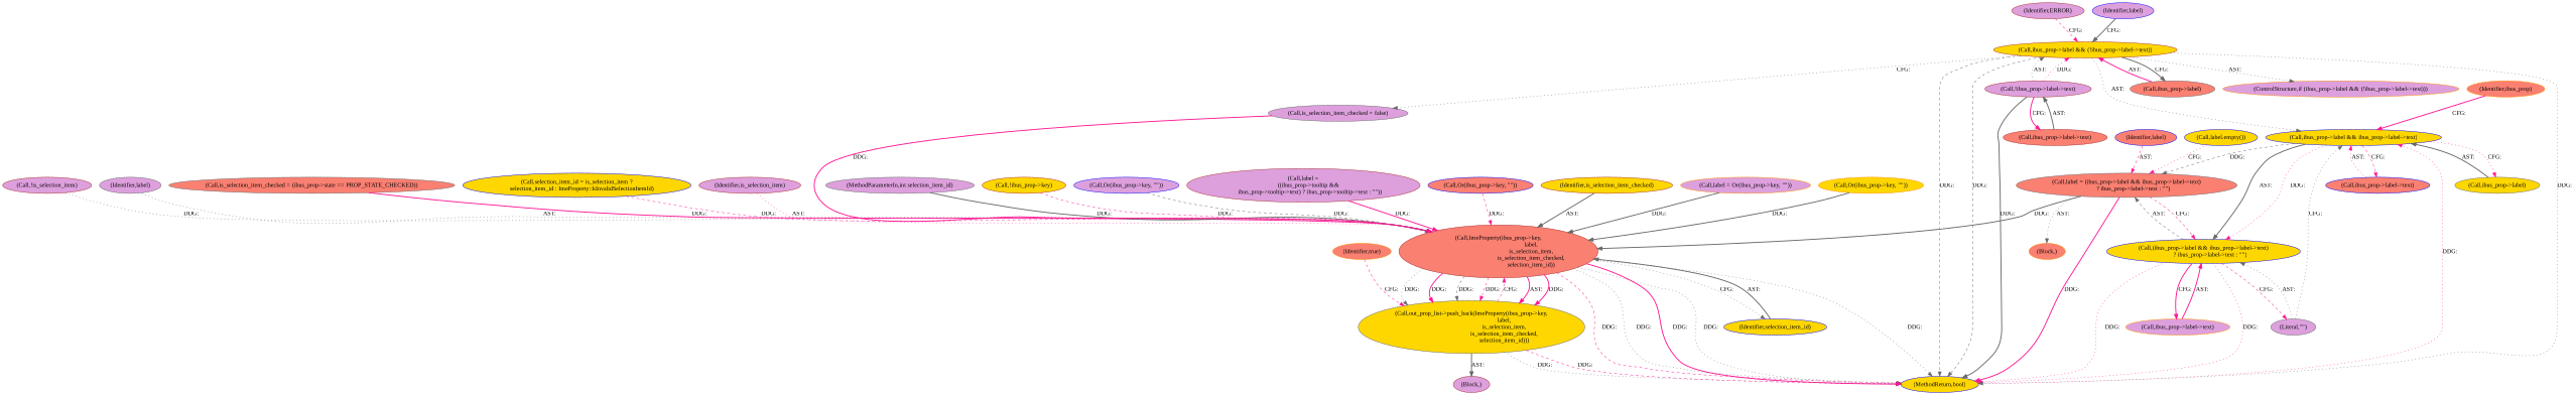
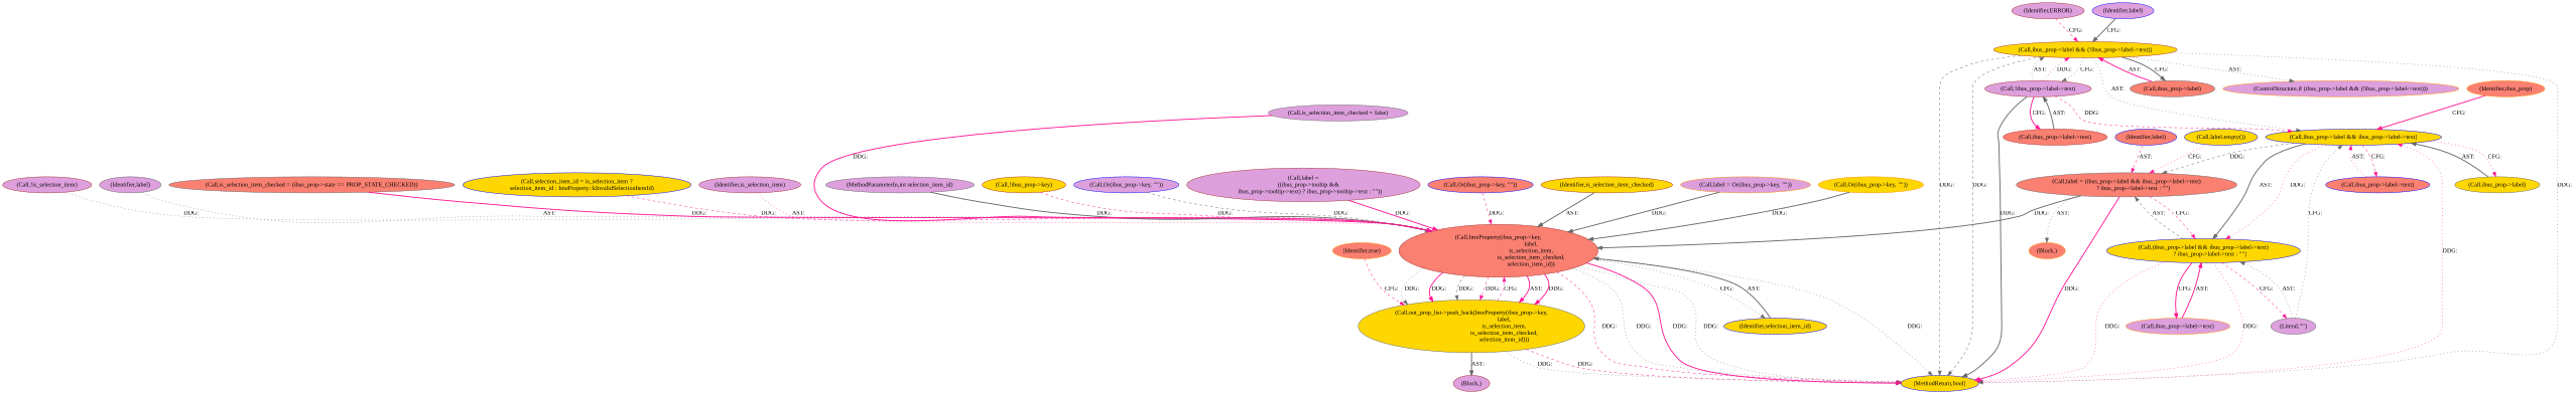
  digraph {
    fontname="Liberation Serif"
    node [color=blue fillcolor=plum fontname="Liberation Serif" style=filled]
    edge [color=deeppink fontname="Liberation Serif" style=bold]
    n1 [fillcolor=gold label="(Call,ibus_prop->label && ibus_prop->label->text)"]
    n2 [color=gray40 fillcolor=salmon label="(Call,label = (ibus_prop->label && ibus_prop->label->text)\n        ? ibus_prop->label->text : \"\")"]
    n3 [fillcolor=gold label="(Call,(ibus_prop->label && ibus_prop->label->text)\n        ? ibus_prop->label->text : \"\")"]
    n4 [color=gray40 fillcolor=gold label="(Call,ibus_prop->label)"]
    n5 [fillcolor=salmon label="(Call,ibus_prop->label->text)"]
    n6 [fillcolor=gold label="(MethodReturn,bool)"]
    n7 [color=brown fillcolor=salmon label="(Call,ImeProperty(ibus_prop->key,\n                                       label,\n                                       is_selection_item,\n                                       is_selection_item_checked,\n                                       selection_item_id))"]
    n8 [color=darkorange fillcolor=salmon label="(Block,)"]
    n9 [color=gray40 label="(Literal,\"\")"]
    n10 [color=darkorange label="(Call,ibus_prop->label->text)"]
    n11 [color=brown fillcolor=gold label="(Call,ibus_prop->label && (!ibus_prop->label->text))"]
    n12 [color=brown label="(Call,!ibus_prop->label->text)"]
    n13 [color=gray40 fillcolor=salmon label="(Call,ibus_prop->label)"]
    n14 [color=darkorange label="(ControlStructure,if (ibus_prop->label && (!ibus_prop->label->text)))"]
    n15 [color=brown fillcolor=salmon label="(Call,ibus_prop->label->text)"]
    n16 [color=gray40 fillcolor=gold label="(Call,out_prop_list->push_back(ImeProperty(ibus_prop->key,\n                                       label,\n                                       is_selection_item,\n                                       is_selection_item_checked,\n                                       selection_item_id)))"]
    n17 [fillcolor=gold label="(Identifier,selection_item_id)"]
    n18 [color=brown label="(Block,)"]
    n19 [color=darkorange fillcolor=salmon label="(Identifier,true)"]
    n20 [color=brown fillcolor=gold label="(Identifier,is_selection_item_checked)"]
    n21 [color=darkorange label="(Call,label = Or(ibus_prop->key, \"\"))"]
    n22 [color=darkorange fillcolor=gold label="(Call,Or(ibus_prop->key, \"\"))"]
    n23 [color=brown label="(Call,!is_selection_item)"]
    n24 [fillcolor=salmon label="(Identifier,label)"]
    n25 [color=gray40 label="(Identifier,label)"]
    n26 [color=gray40 fillcolor=salmon label="(Call,is_selection_item_checked = (ibus_prop->state == PROP_STATE_CHECKED))"]
    n27 [fillcolor=gold label="(Call,selection_item_id = is_selection_item ?\n      selection_item_id : ImeProperty::kInvalidSelectionItemId)"]
    n28 [color=darkorange fillcolor=salmon label="(Identifier,ibus_prop)"]
    n29 [color=brown label="(Identifier,is_selection_item)"]
    n30 [color=gray40 label="(MethodParameterIn,int selection_item_id)"]
    n31 [fillcolor=gold label="(Call,label.empty())"]
    n32 [color=brown label="(Identifier,ERROR)"]
    n33 [color=brown fillcolor=gold label="(Call,!ibus_prop->key)"]
    n34 [label="(Call,Or(ibus_prop->key, \"\"))"]
    n35 [color=brown label="(Call,label =\n      ((ibus_prop->tooltip &&\n        ibus_prop->tooltip->text) ? ibus_prop->tooltip->text : \"\"))"]
    n36 [label="(Identifier,label)"]
    n37 [fillcolor=salmon label="(Call,Or(ibus_prop->key, \"\"))"]
    n38 [color=gray40 label="(Call,is_selection_item_checked = false)"]
    n1 -> n2 [color=gray40 label="DDG: " style=dashed]
    n1 -> n3 [color=gray40 label="AST: "]
    n1 -> n3 [label="DDG: " style=dotted]
    n1 -> n4 [label="CFG: " style=dotted]
    n1 -> n5 [label="CFG: " style=dashed]
    n2 -> n3 [label="CFG: " style=dashed]
    n2 -> n6 [label="DDG: "]
    n2 -> n7 [color=gray40 label="DDG: "]
    n2 -> n8 [color=gray40 label="AST: " style=dotted]
    n3 -> n2 [color=gray40 label="AST: " style=dashed]
    n3 -> n6 [label="DDG: " style=dotted]
    n3 -> n6 [label="DDG: " style=dotted]
    n3 -> n9 [label="CFG: " style=dashed]
    n3 -> n10 [label="CFG: "]
    n4 -> n1 [color=gray40 label="AST: "]
    n5 -> n1 [label="AST: " style=dotted]
    n6 -> n1 [label="DDG: " style=dotted]
    n7 -> n6 [label="DDG: "]
    n7 -> n6 [color=gray40 label="DDG: " style=dotted]
    n7 -> n6 [color=gray40 label="DDG: " style=dotted]
    n7 -> n6 [color=gray40 label="DDG: " style=dotted]
    n7 -> n6 [label="DDG: " style=dashed]
    n7 -> n16 [label="AST: "]
    n7 -> n16 [label="DDG: "]
    n7 -> n16 [color=gray40 label="DDG: " style=dotted]
    n7 -> n16 [label="DDG: "]
    n7 -> n16 [color=gray40 label="DDG: " style=dashed]
    n7 -> n16 [label="DDG: " style=dashed]
    n7 -> n17 [color=gray40 label="CFG: " style=dotted]
    n9 -> n1 [color=gray40 label="CFG: " style=dotted]
    n9 -> n3 [color=gray40 label="AST: " style=dotted]
    n10 -> n3 [label="AST: "]
    n11 -> n1 [color=gray40 label="AST: " style=dotted]
    n11 -> n6 [color=gray40 label="DDG: " style=dashed]
    n11 -> n6 [color=gray40 label="DDG: " style=dashed]
    n11 -> n6 [color=gray40 label="DDG: " style=dotted]
-   n11 -> n38 [color=gray40 label="CFG: " style=dotted]
+   n11 -> n12 [color=gray40 label="CFG: " style=dotted]
    n11 -> n13 [color=gray40 label="CFG: "]
    n11 -> n14 [color=gray40 label="AST: " style=dotted]
+   n12 -> n1 [label="DDG: " style=dashed]
    n12 -> n6 [color=gray40 label="DDG: "]
    n12 -> n11 [color=gray40 label="AST: " style=dotted]
    n12 -> n11 [label="DDG: " style=dotted]
    n12 -> n15 [label="CFG: "]
    n13 -> n11 [label="AST: "]
    n15 -> n12 [color=gray40 label="AST: "]
    n16 -> n6 [color=gray40 label="DDG: " style=dotted]
    n16 -> n6 [label="DDG: " style=dashed]
    n16 -> n7 [label="CFG: " style=dashed]
    n16 -> n18 [color=gray40 label="AST: "]
    n17 -> n7 [color=gray40 label="AST: "]
    n19 -> n16 [label="CFG: " style=dashed]
    n20 -> n7 [color=gray40 label="AST: "]
    n21 -> n7 [color=gray40 label="DDG: "]
    n22 -> n7 [color=gray40 label="DDG: "]
    n23 -> n7 [color=gray40 label="DDG: " style=dotted]
    n24 -> n2 [label="AST: " style=dashed]
    n25 -> n7 [color=gray40 label="AST: " style=dotted]
    n26 -> n7 [label="DDG: "]
    n27 -> n7 [label="DDG: " style=dashed]
    n28 -> n1 [label="CFG: "]
    n29 -> n7 [label="AST: " style=dotted]
    n30 -> n7 [color=gray40 label="DDG: "]
    n31 -> n2 [label="CFG: " style=dotted]
    n32 -> n11 [label="CFG: " style=dashed]
    n33 -> n7 [label="DDG: " style=dashed]
    n34 -> n7 [color=gray40 label="DDG: " style=dashed]
    n35 -> n7 [label="DDG: "]
    n36 -> n11 [color=gray40 label="CFG: "]
    n37 -> n7 [label="DDG: " style=dashed]
    n38 -> n7 [label="DDG: "]
  }
